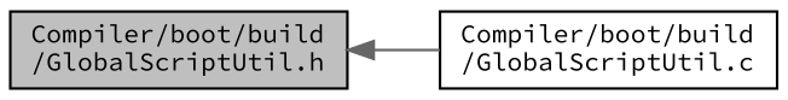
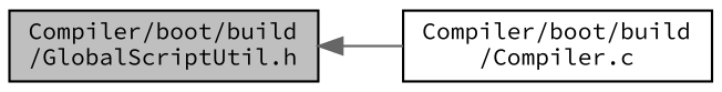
  digraph {
    rankdir=LR
    fontname="Source Code Pro"
    node [color=black fontname="Source Code Pro" fontsize=10 shape=record style=filled]
    n1 [fillcolor=grey75 fontcolor=black height=0.2 label="Compiler/boot/build\l/GlobalScriptUtil.h" width=0.4]
-   n2 [fillcolor=white height=0.2 label="Compiler/boot/build\l/GlobalScriptUtil.c" width=0.4]
+   n2 [fillcolor=white height=0.2 label="Compiler/boot/build\l/Compiler.c" width=0.4]
    n1 -> n2 [color=gray40 dir=back fontname="Source Code Pro" fontsize=10 labelfontname=Helvetica labelfontsize=10 style=solid]
  }
